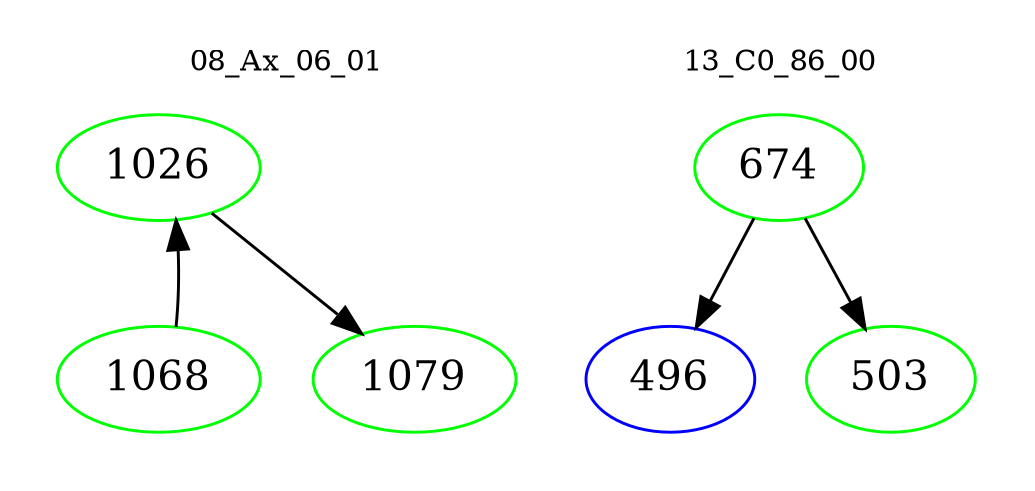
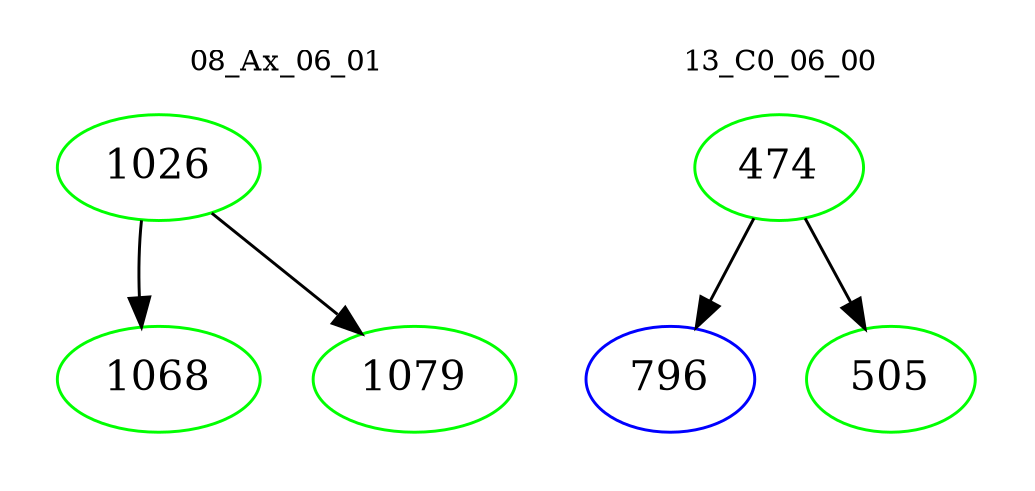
  digraph {
    node [color=green]
    edge [color=black]
    n1 [label=1026]
    n2 [label=1068]
    n3 [label=1079]
-   n4 [label=674]
-   n5 [color=blue label=496]
-   n6 [label=503]
+   n4 [label=474]
+   n5 [color=blue label=796]
+   n6 [label=505]
    subgraph cluster_1 {
      color=white
      fontsize=10
      label="08_Ax_06_01"
      n1
      n2
      n3
    }
    subgraph cluster_2 {
      color=white
      fontsize=10
-     label="13_C0_86_00"
+     label="13_C0_06_00"
      n4
      n5
      n6
    }
-   n2 -> n1
+   n1 -> n2
    n1 -> n3
    n4 -> n5
    n4 -> n6
  }
